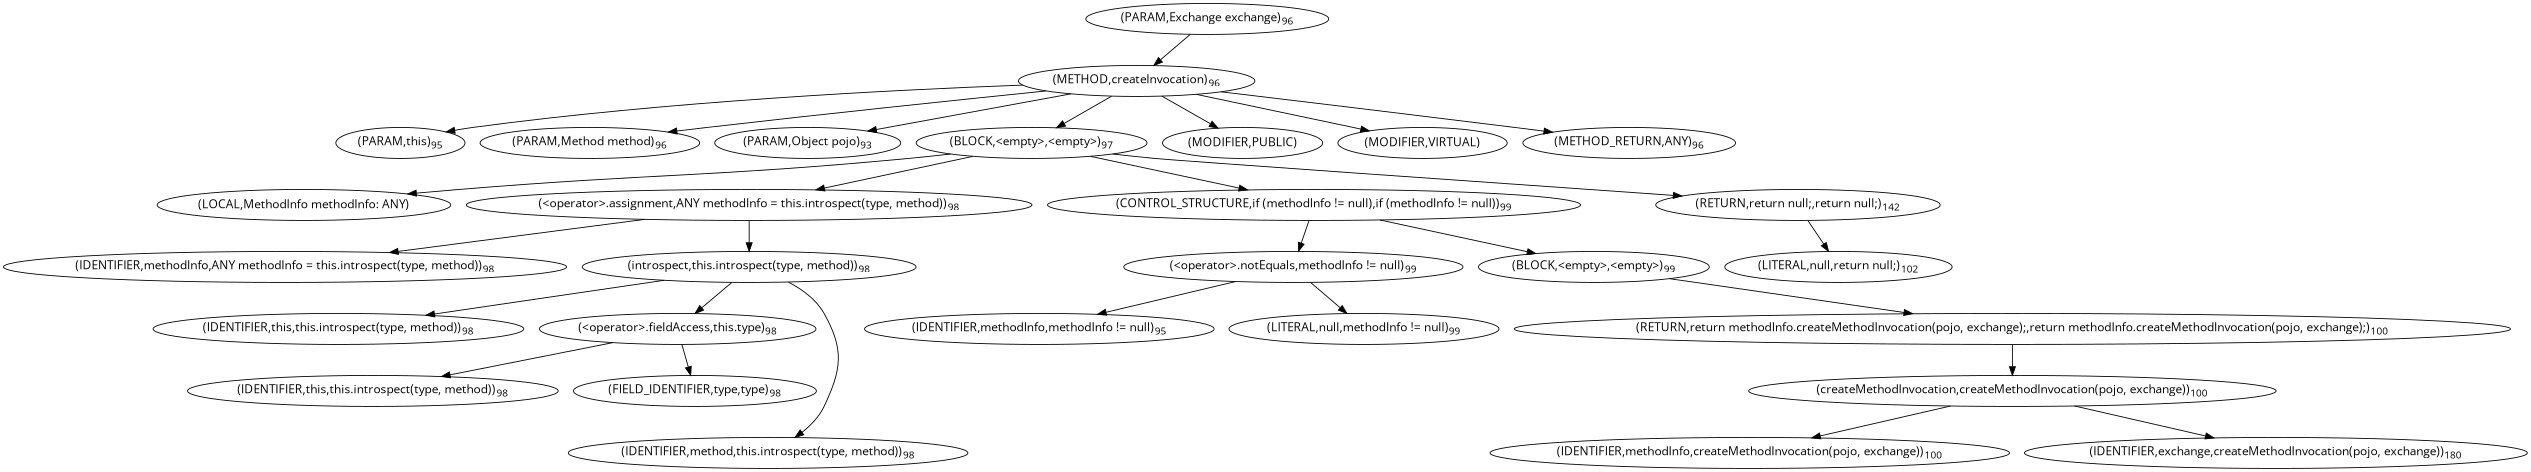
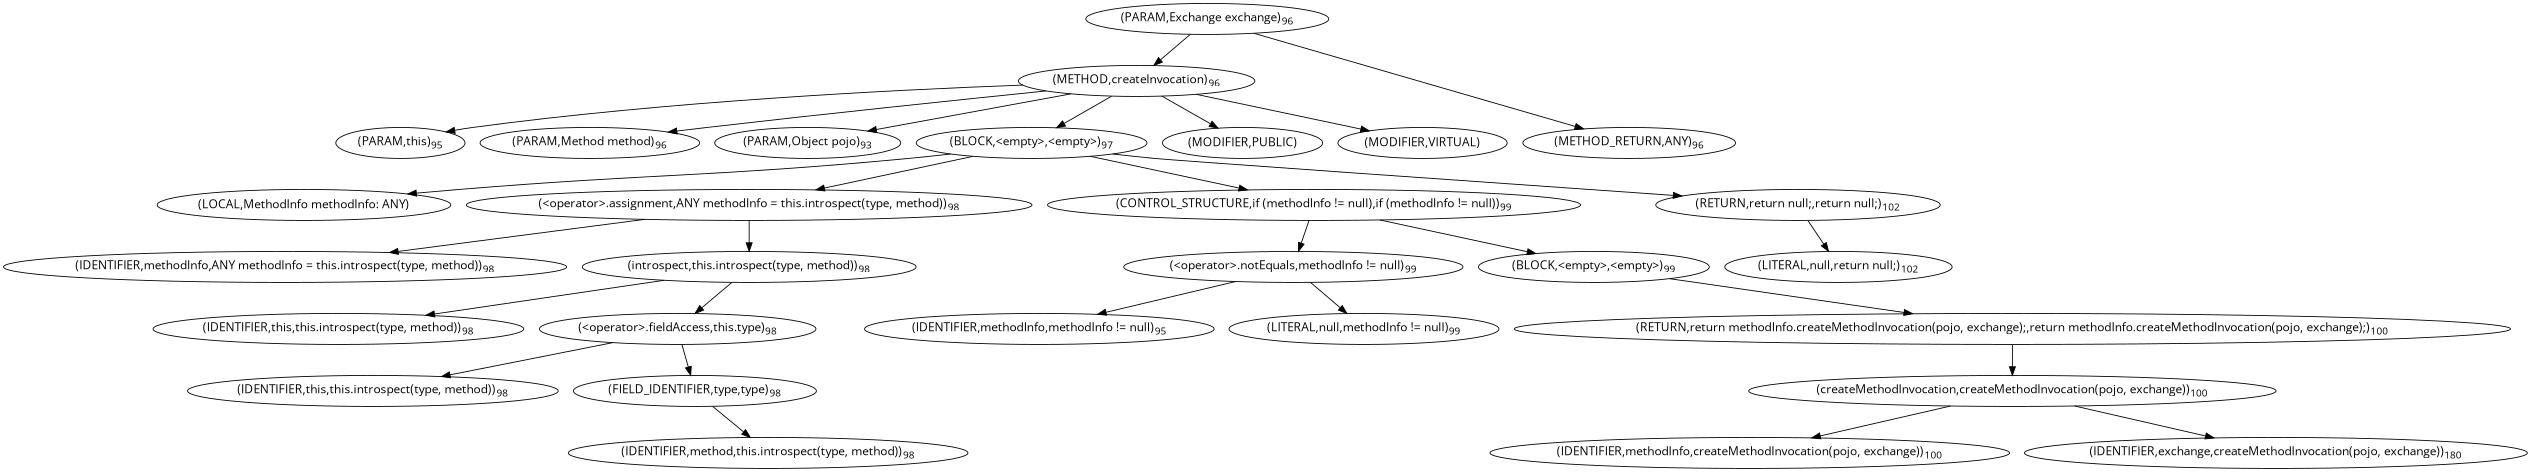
  digraph {
    fontname="Open Sans"
    node [fontname="Open Sans"]
    edge [fontname="Open Sans"]
    n1 [label=<(METHOD,createInvocation)<SUB>96</SUB>>]
    n2 [label=<(PARAM,this)<SUB>95</SUB>>]
    n3 [label=<(PARAM,Method method)<SUB>96</SUB>>]
    n4 [label=<(PARAM,Object pojo)<SUB>93</SUB>>]
    n5 [label=<(BLOCK,&lt;empty&gt;,&lt;empty&gt;)<SUB>97</SUB>>]
    n6 [label=<(MODIFIER,PUBLIC)>]
    n7 [label=<(MODIFIER,VIRTUAL)>]
    n8 [label=<(METHOD_RETURN,ANY)<SUB>96</SUB>>]
    n9 [label=<(PARAM,Exchange exchange)<SUB>96</SUB>>]
    n10 [label=<(LOCAL,MethodInfo methodInfo: ANY)>]
    n11 [label=<(&lt;operator&gt;.assignment,ANY methodInfo = this.introspect(type, method))<SUB>98</SUB>>]
    n12 [label=<(CONTROL_STRUCTURE,if (methodInfo != null),if (methodInfo != null))<SUB>99</SUB>>]
-   n13 [label=<(RETURN,return null;,return null;)<SUB>142</SUB>>]
+   n13 [label=<(RETURN,return null;,return null;)<SUB>102</SUB>>]
    n14 [label=<(IDENTIFIER,methodInfo,ANY methodInfo = this.introspect(type, method))<SUB>98</SUB>>]
    n15 [label=<(introspect,this.introspect(type, method))<SUB>98</SUB>>]
    n16 [label=<(&lt;operator&gt;.notEquals,methodInfo != null)<SUB>99</SUB>>]
    n17 [label=<(BLOCK,&lt;empty&gt;,&lt;empty&gt;)<SUB>99</SUB>>]
    n18 [label=<(LITERAL,null,return null;)<SUB>102</SUB>>]
    n19 [label=<(IDENTIFIER,this,this.introspect(type, method))<SUB>98</SUB>>]
    n20 [label=<(&lt;operator&gt;.fieldAccess,this.type)<SUB>98</SUB>>]
    n21 [label=<(IDENTIFIER,method,this.introspect(type, method))<SUB>98</SUB>>]
    n22 [label=<(IDENTIFIER,this,this.introspect(type, method))<SUB>98</SUB>>]
    n23 [label=<(FIELD_IDENTIFIER,type,type)<SUB>98</SUB>>]
    n24 [label=<(IDENTIFIER,methodInfo,methodInfo != null)<SUB>95</SUB>>]
    n25 [label=<(LITERAL,null,methodInfo != null)<SUB>99</SUB>>]
    n26 [label=<(RETURN,return methodInfo.createMethodInvocation(pojo, exchange);,return methodInfo.createMethodInvocation(pojo, exchange);)<SUB>100</SUB>>]
    n27 [label=<(createMethodInvocation,createMethodInvocation(pojo, exchange))<SUB>100</SUB>>]
    n28 [label=<(IDENTIFIER,methodInfo,createMethodInvocation(pojo, exchange))<SUB>100</SUB>>]
    n29 [label=<(IDENTIFIER,exchange,createMethodInvocation(pojo, exchange))<SUB>180</SUB>>]
    n1 -> n2
    n1 -> n3
    n1 -> n4
    n1 -> n5
    n1 -> n6
    n1 -> n7
-   n1 -> n8
+   n9 -> n8
    n5 -> n10
    n5 -> n11
    n5 -> n12
    n5 -> n13
    n9 -> n1
    n11 -> n14
    n11 -> n15
    n12 -> n16
    n12 -> n17
    n13 -> n18
    n15 -> n19
    n15 -> n20
-   n15 -> n21
+   n23 -> n21
    n16 -> n24
    n16 -> n25
    n17 -> n26
    n20 -> n22
    n20 -> n23
    n26 -> n27
    n27 -> n28
    n27 -> n29
  }
